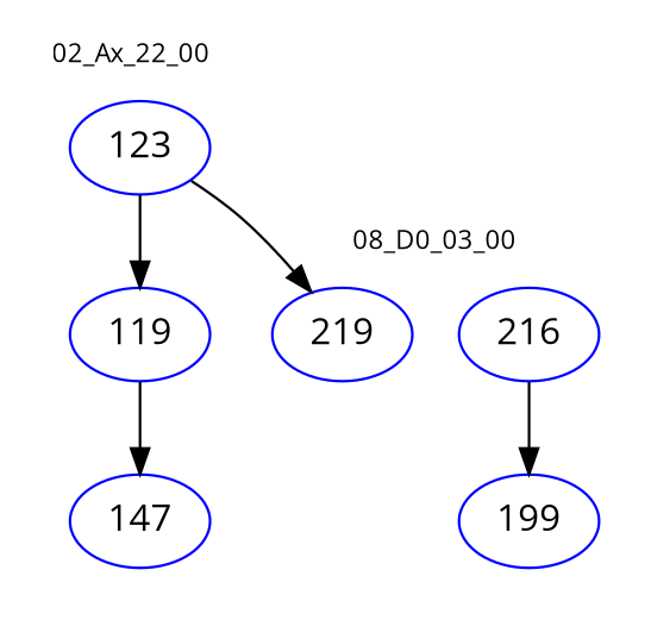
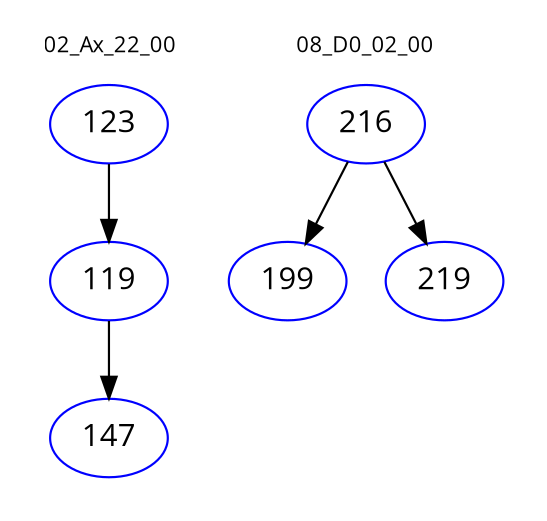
  digraph {
    fontname="Open Sans"
    node [color=blue fontname="Open Sans"]
    edge [color=black fontname="Open Sans"]
    n1 [label=123]
    n2 [label=119]
    n3 [label=147]
    n4 [label=216]
    n5 [label=199]
    n6 [label=219]
    subgraph cluster_1 {
      color=white
      fontsize=10
      label="02_Ax_22_00"
      n1
      n2
      n3
    }
    subgraph cluster_2 {
      color=white
      fontsize=10
-     label="08_D0_03_00"
+     label="08_D0_02_00"
      n4
      n5
      n6
    }
    n1 -> n2
    n2 -> n3
    n4 -> n5
-   n1 -> n6
+   n4 -> n6
  }
